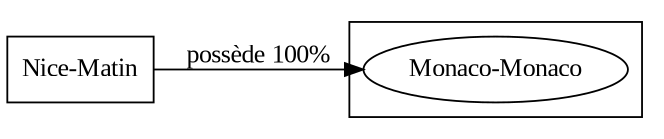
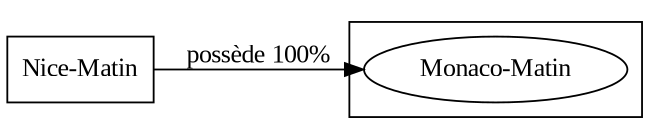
  digraph {
    rankdir=LR
    fontname="Liberation Serif"
    node [fontname="Liberation Serif"]
-   n1 [label="Monaco-Monaco"]
+   n1 [label="Monaco-Matin"]
    n2 [label="Nice-Matin" shape=box]
    subgraph cluster_1 {
      n1
    }
    subgraph sub_2 {
      n2
    }
    n2 -> n1 [label="possède 100%" fontname="Liberation Serif"]
  }
